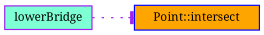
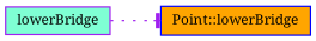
  digraph {
    rankdir=LR
    fontname="Noto Serif"
    node [fontname="Noto Serif" fontsize=10 shape=record style=filled]
    n1 [color=purple fillcolor=aquamarine fontcolor=black height=0.2 label=lowerBridge width=0.4]
-   n2 [color=blue fillcolor=orange height=0.2 label="Point::intersect" width=0.4]
+   n2 [color=blue fillcolor=orange height=0.2 label="Point::lowerBridge" width=0.4]
    n1 -> n2 [color=purple fontname="Noto Serif" fontsize=10 labelfontname=Helvetica labelfontsize=10 style=dotted arrowhead=tee]
  }
